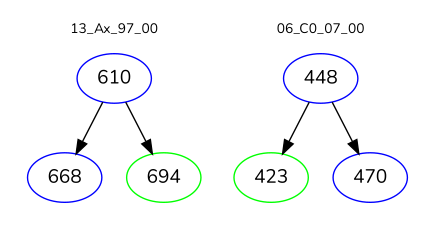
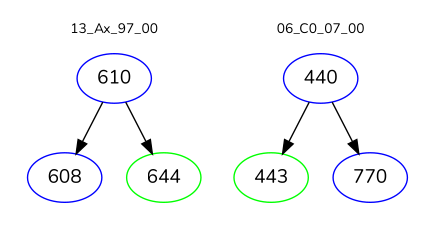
  digraph {
    fontname=Nunito
    node [color=blue fontname=Nunito]
    edge [color=black fontname=Nunito]
    n1 [label=610]
-   n2 [label=668]
-   n3 [color=green label=694]
-   n4 [label=448]
-   n5 [color=green label=423]
-   n6 [label=470]
+   n2 [label=608]
+   n3 [color=green label=644]
+   n4 [label=440]
+   n5 [color=green label=443]
+   n6 [label=770]
    subgraph cluster_1 {
      color=white
      fontsize=10
      label="13_Ax_97_00"
      n1
      n2
      n3
    }
    subgraph cluster_2 {
      color=white
      fontsize=10
      label="06_C0_07_00"
      n4
      n5
      n6
    }
    n1 -> n2
    n1 -> n3
    n4 -> n5
    n4 -> n6
  }
